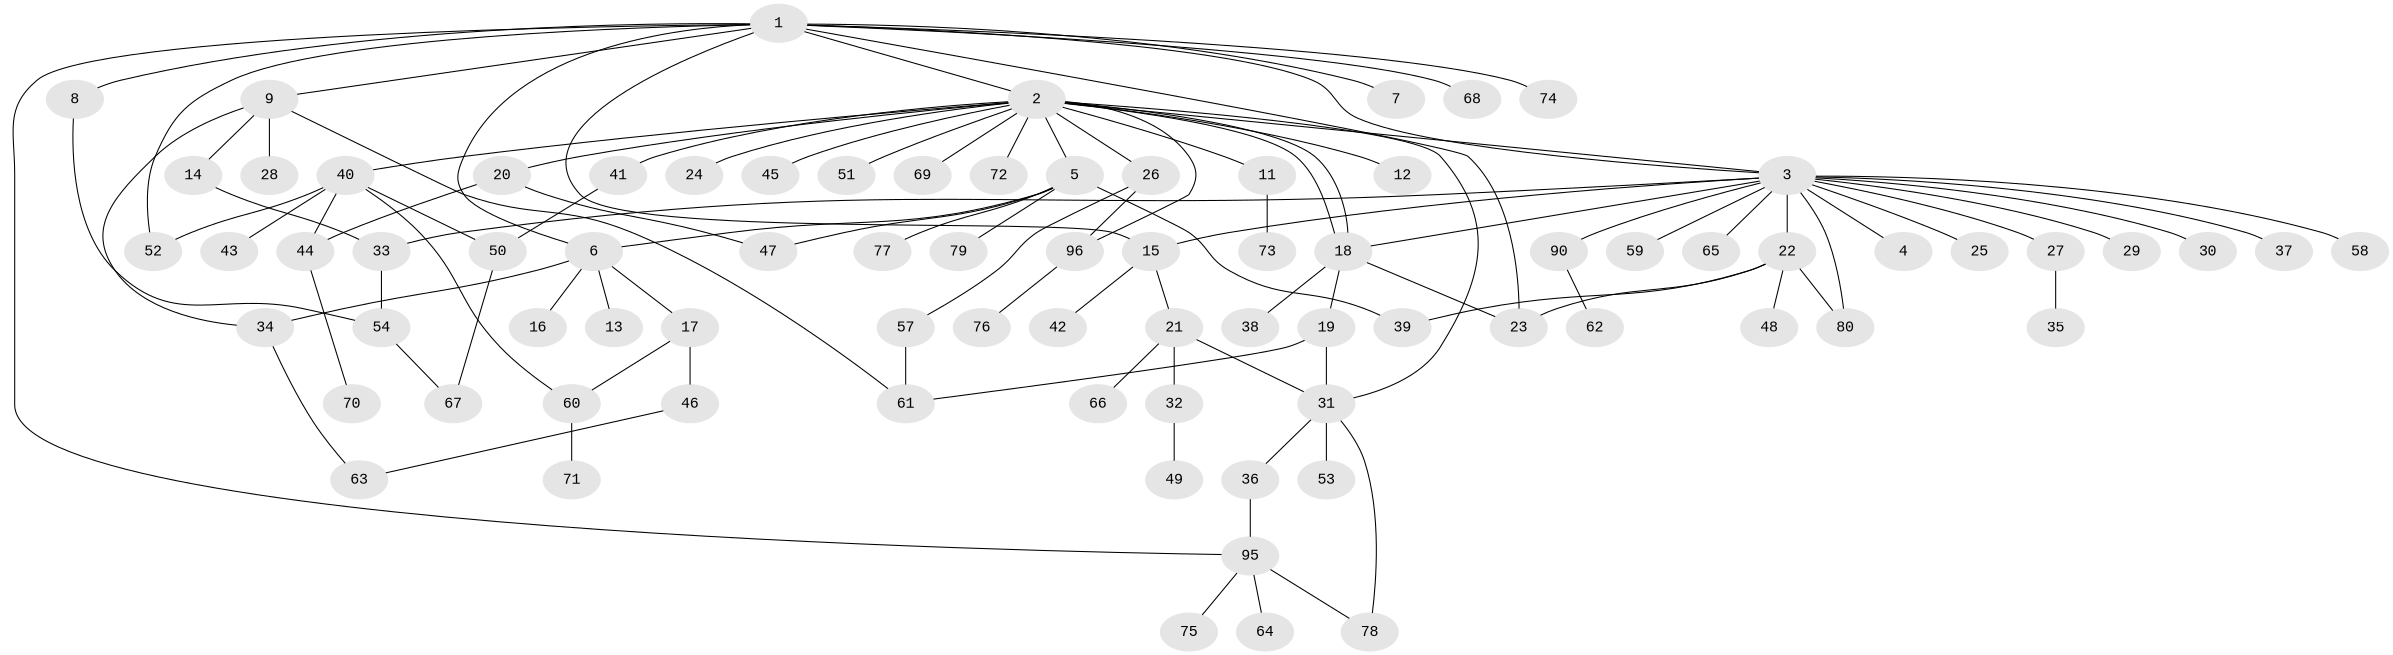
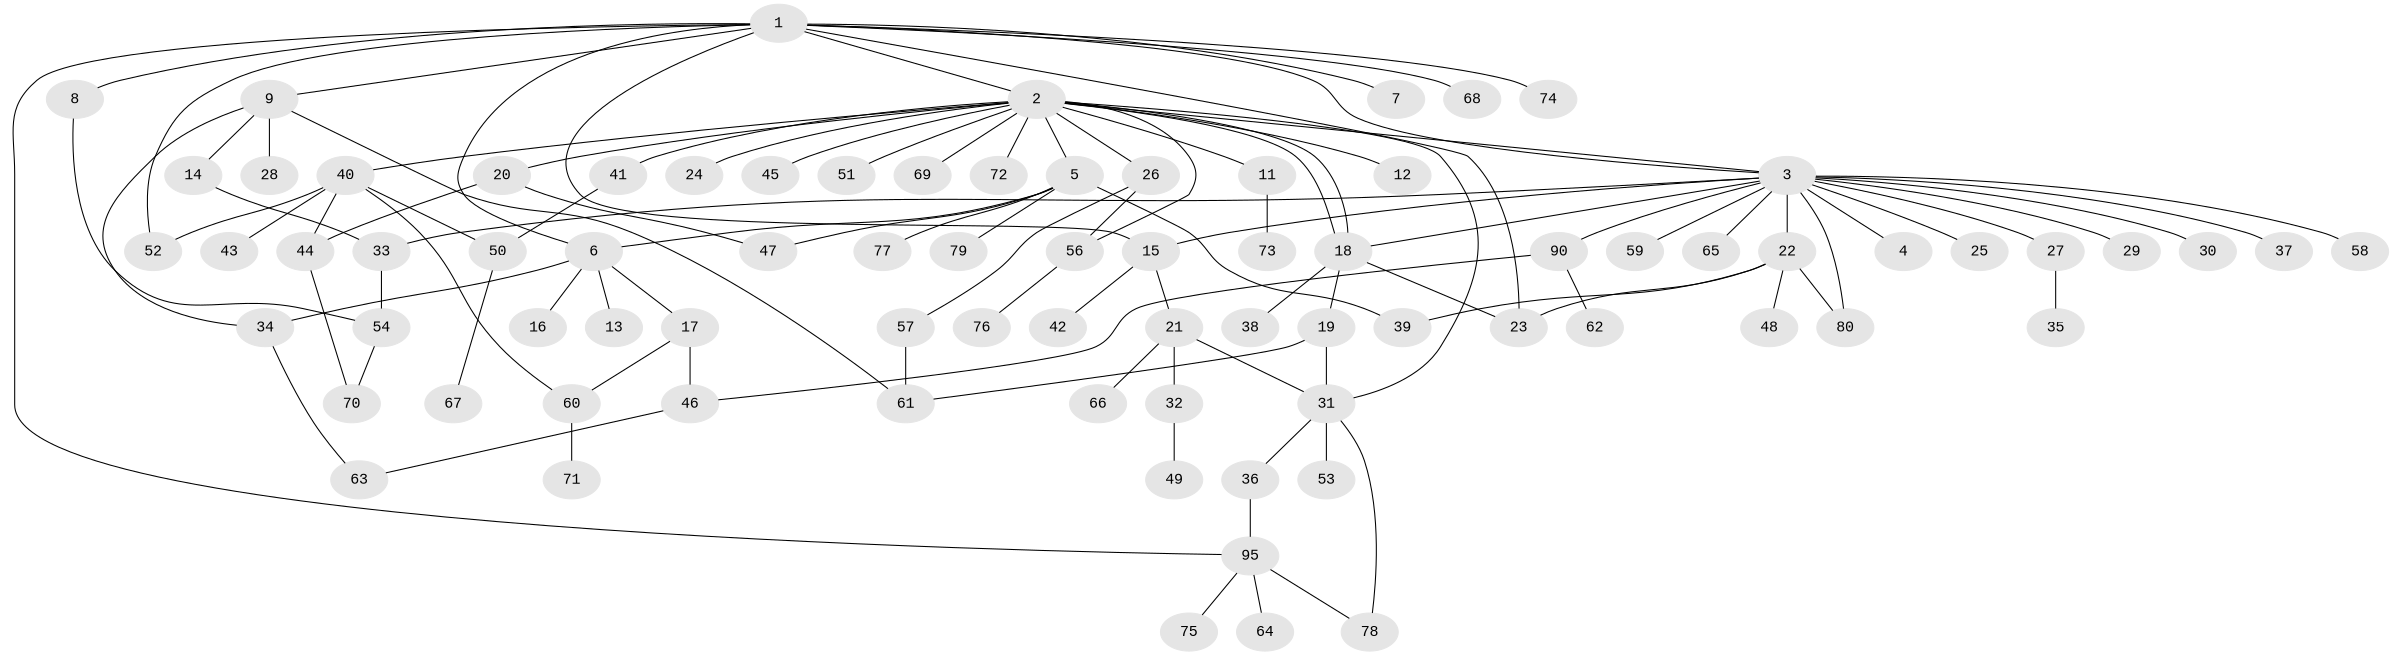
  graph {
    fontname="Liberation Mono"
    node [color=gray90 fontname="Liberation Mono" style=filled]
    edge [fontname="Liberation Mono"]
    1
    2
    3
    6
    7
    8
    9
    15
    23
    52
    n11 [label=95]
    68
    74
    5
    11
    12
    18
    20
    24
    26
    31
    40
    41
    45
    51
-   56 [label=96]
+   56
    69
    72
    4
    n30 [label=90]
    22
    25
    27
    29
    30
    33
    37
    58
    59
    65
    80
    13
    16
    17
    34
    54
    14
    28
    61
    21
    42
    78
    64
    75
    39
    47
    77
    79
    73
    19
    38
    44
    57
    36
    53
    60
    43
    50
    76
    46
    62
    48
    35
    63
    70
    32
    66
    71
    49
    67
    1 -- 2
    1 -- 3
    1 -- 6
    1 -- 7
    1 -- 8
    1 -- 9
    1 -- 15
    1 -- 23
    1 -- 52
    1 -- n11
    1 -- 68
    1 -- 74
    2 -- 3
    2 -- 5
    2 -- 11
    2 -- 12
    2 -- 18
    2 -- 18
    2 -- 20
    2 -- 24
    2 -- 26
    2 -- 31
    2 -- 40
    2 -- 41
    2 -- 45
    2 -- 51
    2 -- 56
    2 -- 69
    2 -- 72
    3 -- 15
    3 -- 18
    3 -- 4
    3 -- n30
    3 -- 22
    3 -- 25
    3 -- 27
    3 -- 29
    3 -- 30
    3 -- 33
    3 -- 37
    3 -- 58
    3 -- 59
    3 -- 65
    3 -- 80
    6 -- 13
    6 -- 16
    6 -- 17
    6 -- 34
    8 -- 54
    9 -- 34
    9 -- 14
    9 -- 28
    9 -- 61
    15 -- 21
    15 -- 42
    n11 -- 78
    n11 -- 64
    n11 -- 75
    5 -- 6
    5 -- 39
    5 -- 47
    5 -- 77
    5 -- 79
    11 -- 73
    18 -- 23
    18 -- 19
    18 -- 38
    20 -- 47
    20 -- 44
    26 -- 56
    26 -- 57
    31 -- 78
    31 -- 36
    31 -- 53
    40 -- 52
    40 -- 44
    40 -- 60
    40 -- 43
    40 -- 50
    41 -- 50
    56 -- 76
+   n30 -- 46
    n30 -- 62
    22 -- 23
    22 -- 80
    22 -- 39
    22 -- 48
    27 -- 35
    33 -- 54
    17 -- 60
    17 -- 46
    34 -- 63
-   54 -- 67
+   54 -- 70
    14 -- 33
    21 -- 31
    21 -- 32
    21 -- 66
    19 -- 31
    19 -- 61
    44 -- 70
    57 -- 61
    36 -- n11
    60 -- 71
    50 -- 67
    46 -- 63
    32 -- 49
  }
